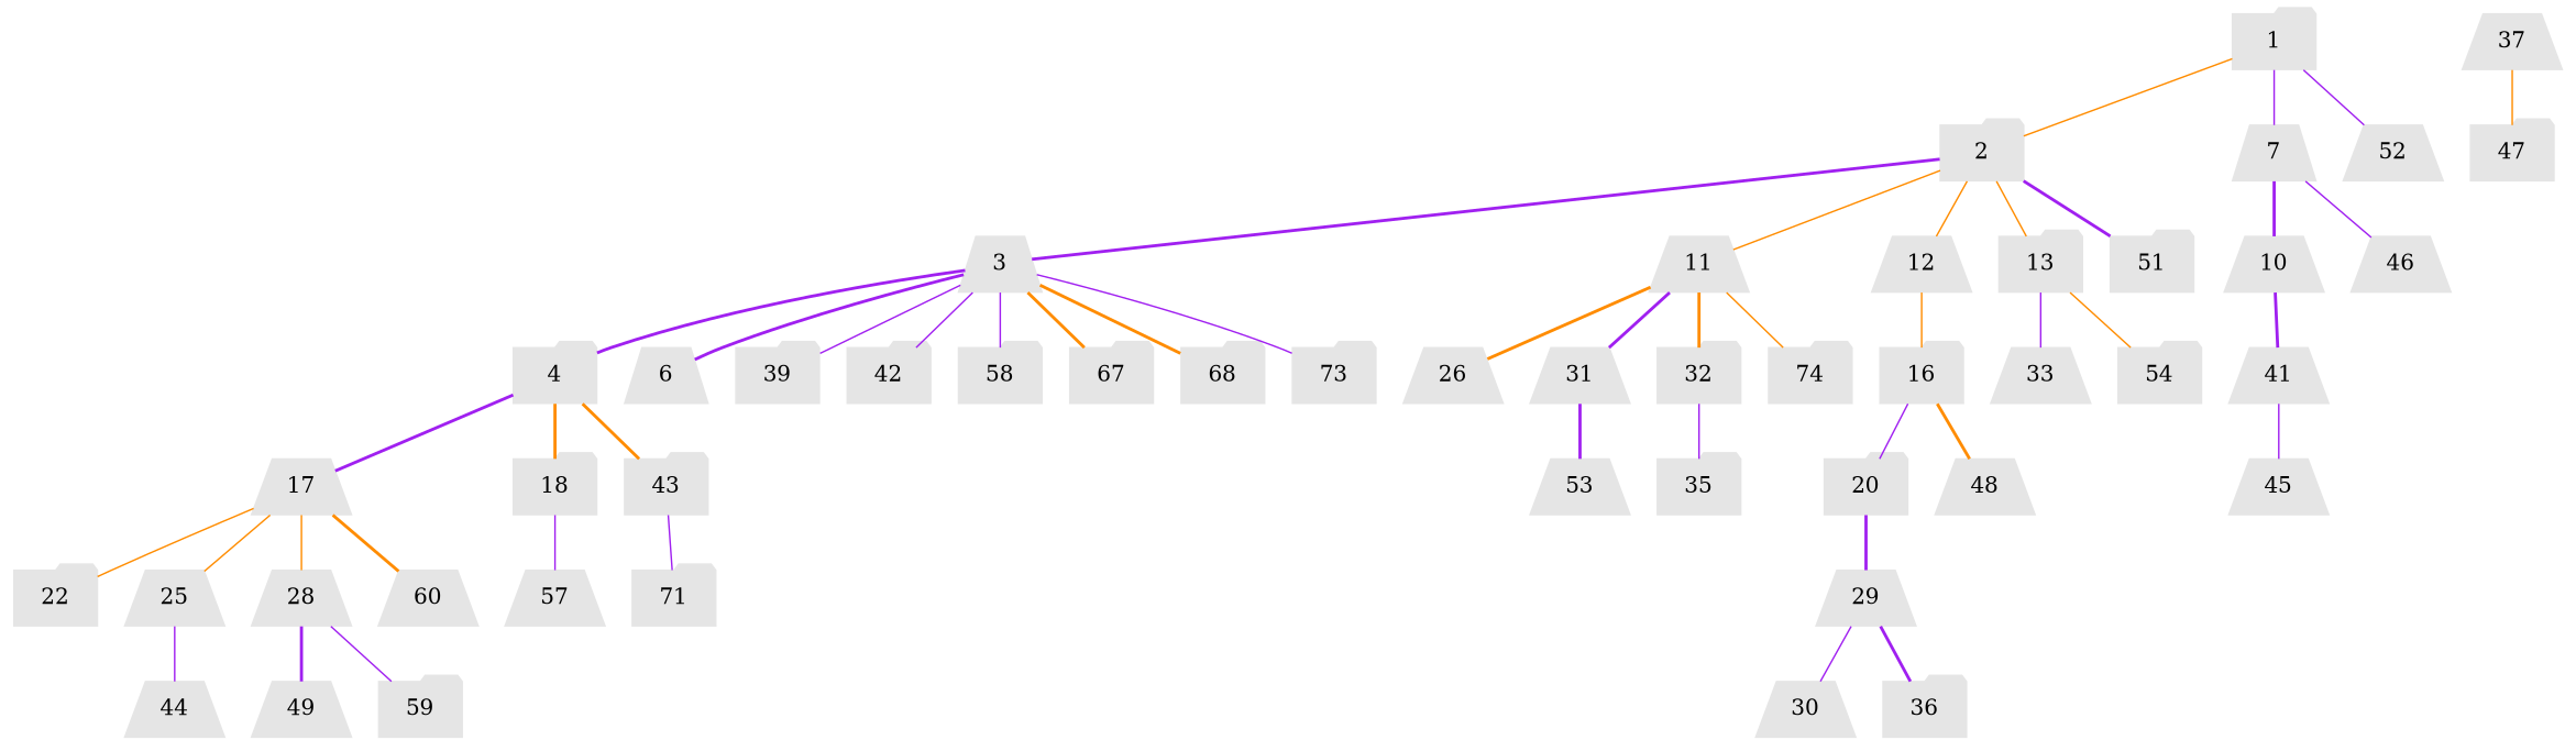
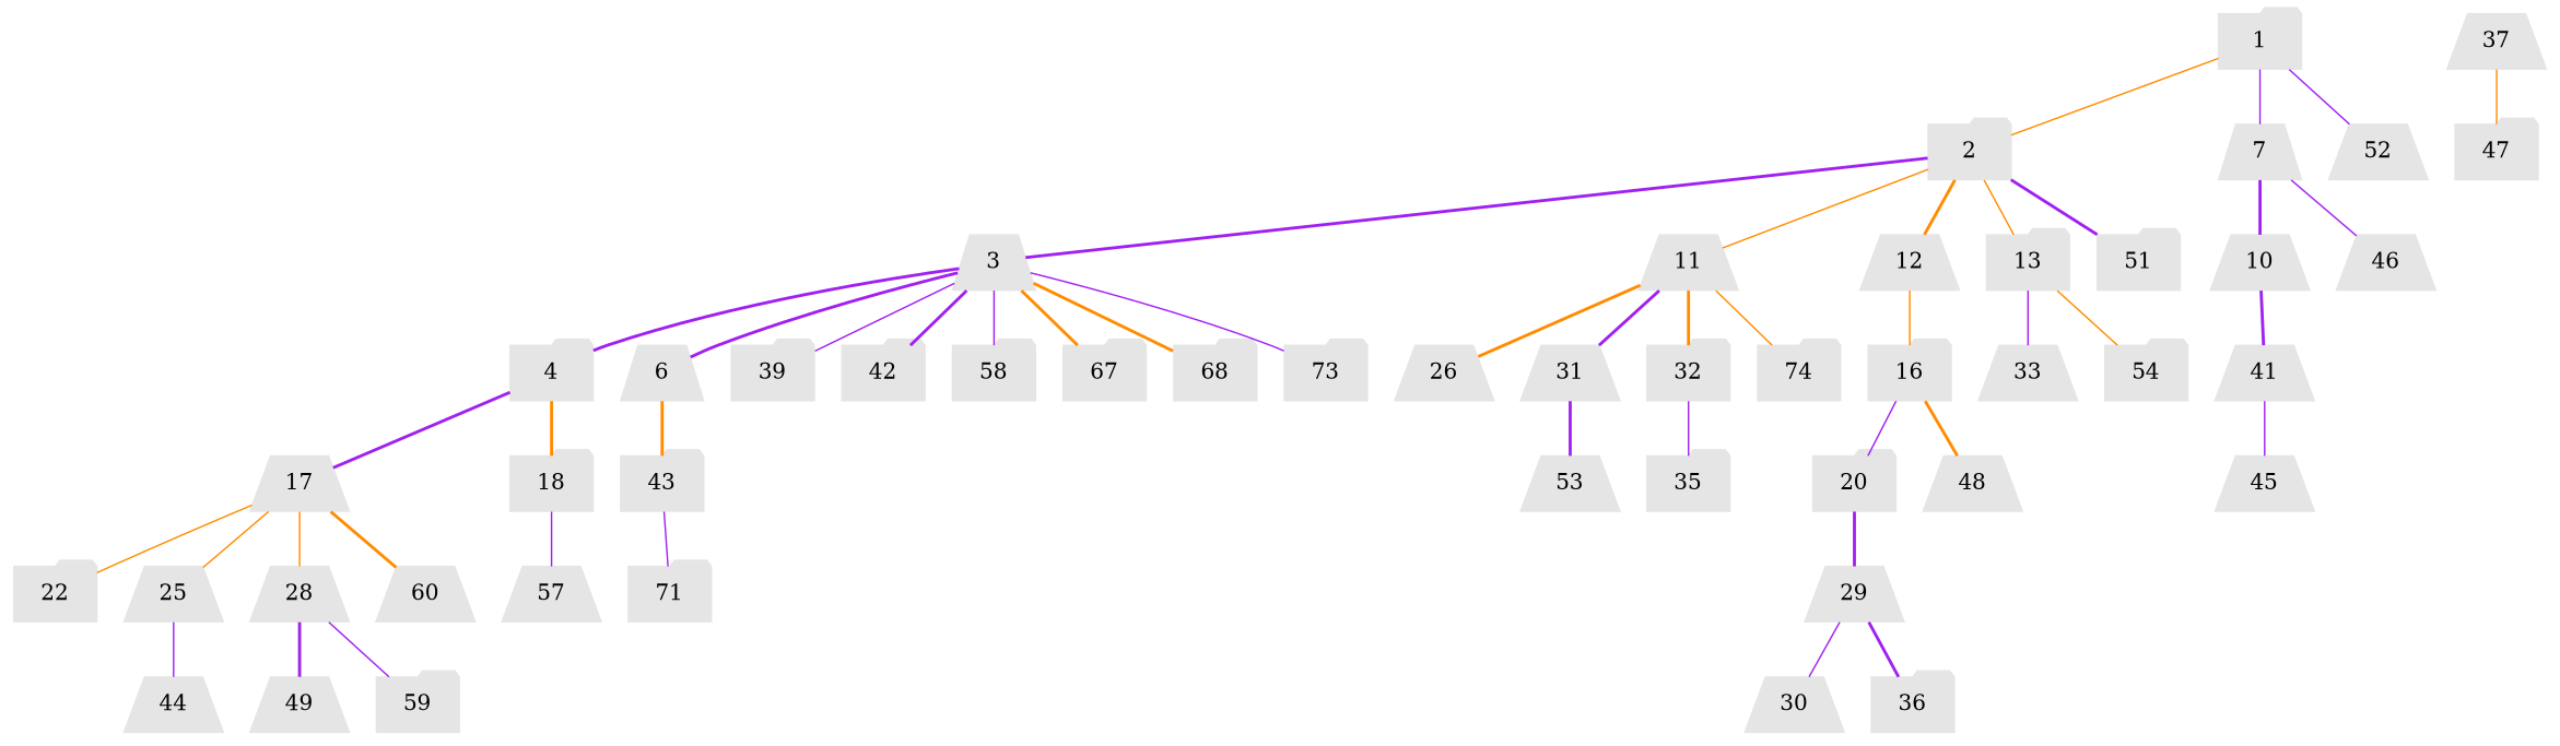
  graph {
    node [color=gray90 shape=trapezium style=filled]
    edge [color=purple style=solid]
    1 [shape=folder super="+5"]
    2 [shape=folder super="+15"]
    7 [super="+34"]
    52
    3 [super="+8"]
    11 [super="+14"]
    12 [super="+50"]
    13 [shape=folder super="+24"]
    51 [shape=folder]
    10
    46
    4 [shape=folder super="+9"]
    6
    39 [shape=folder]
    42 [shape=folder]
    58 [shape=folder]
    67 [shape=folder]
    68 [shape=folder]
    73 [shape=folder]
    26 [super="+27"]
    31 [super="+55"]
    32 [shape=folder super="+40"]
    74 [shape=folder]
    16 [shape=folder super="+38"]
    33 [super="+69"]
    54 [shape=folder]
    17 [super="+19"]
    18 [shape=folder super="+62"]
    43 [shape=folder]
    22 [shape=folder]
    25
    28
    60
    57
    71 [shape=folder super="+72"]
    41 [super="+75"]
    45
    53 [super="+70"]
    35 [shape=folder]
    20 [shape=folder]
    48
    29 [super="+44"]
    n43 [label=44 super="+66"]
    49 [super="+56"]
    59 [shape=folder]
    30 [super="+63"]
    36 [shape=folder super="+65"]
    47 [shape=folder super="+61"]
    37
    1 -- 2 [color=darkorange]
    1 -- 7
    1 -- 52
    2 -- 3 [style=bold]
    2 -- 11 [color=darkorange]
-   2 -- 12 [color=darkorange]
+   2 -- 12 [color=darkorange style=bold]
    2 -- 13 [color=darkorange]
    2 -- 51 [style=bold]
    7 -- 10 [style=bold]
    7 -- 46
    3 -- 4 [style=bold]
    3 -- 6 [style=bold]
    3 -- 39
-   3 -- 42
+   3 -- 42 [style=bold]
    3 -- 58
    3 -- 67 [color=darkorange style=bold]
    3 -- 68 [color=darkorange style=bold]
    3 -- 73
    11 -- 26 [color=darkorange style=bold]
    11 -- 31 [style=bold]
    11 -- 32 [color=darkorange style=bold]
    11 -- 74 [color=darkorange]
    12 -- 16 [color=darkorange]
    13 -- 33
    13 -- 54 [color=darkorange]
    10 -- 41 [style=bold]
    4 -- 17 [style=bold]
    4 -- 18 [color=darkorange style=bold]
-   4 -- 43 [color=darkorange style=bold]
+   6 -- 43 [color=darkorange style=bold]
    31 -- 53 [style=bold]
    32 -- 35
    16 -- 20
    16 -- 48 [color=darkorange style=bold]
    17 -- 22 [color=darkorange]
    17 -- 25 [color=darkorange]
    17 -- 28 [color=darkorange]
    17 -- 60 [color=darkorange style=bold]
    18 -- 57
    43 -- 71
    25 -- n43
    28 -- 49 [style=bold]
    28 -- 59
    41 -- 45
    20 -- 29 [style=bold]
    29 -- 30
    29 -- 36 [style=bold]
    37 -- 47 [color=darkorange]
  }
